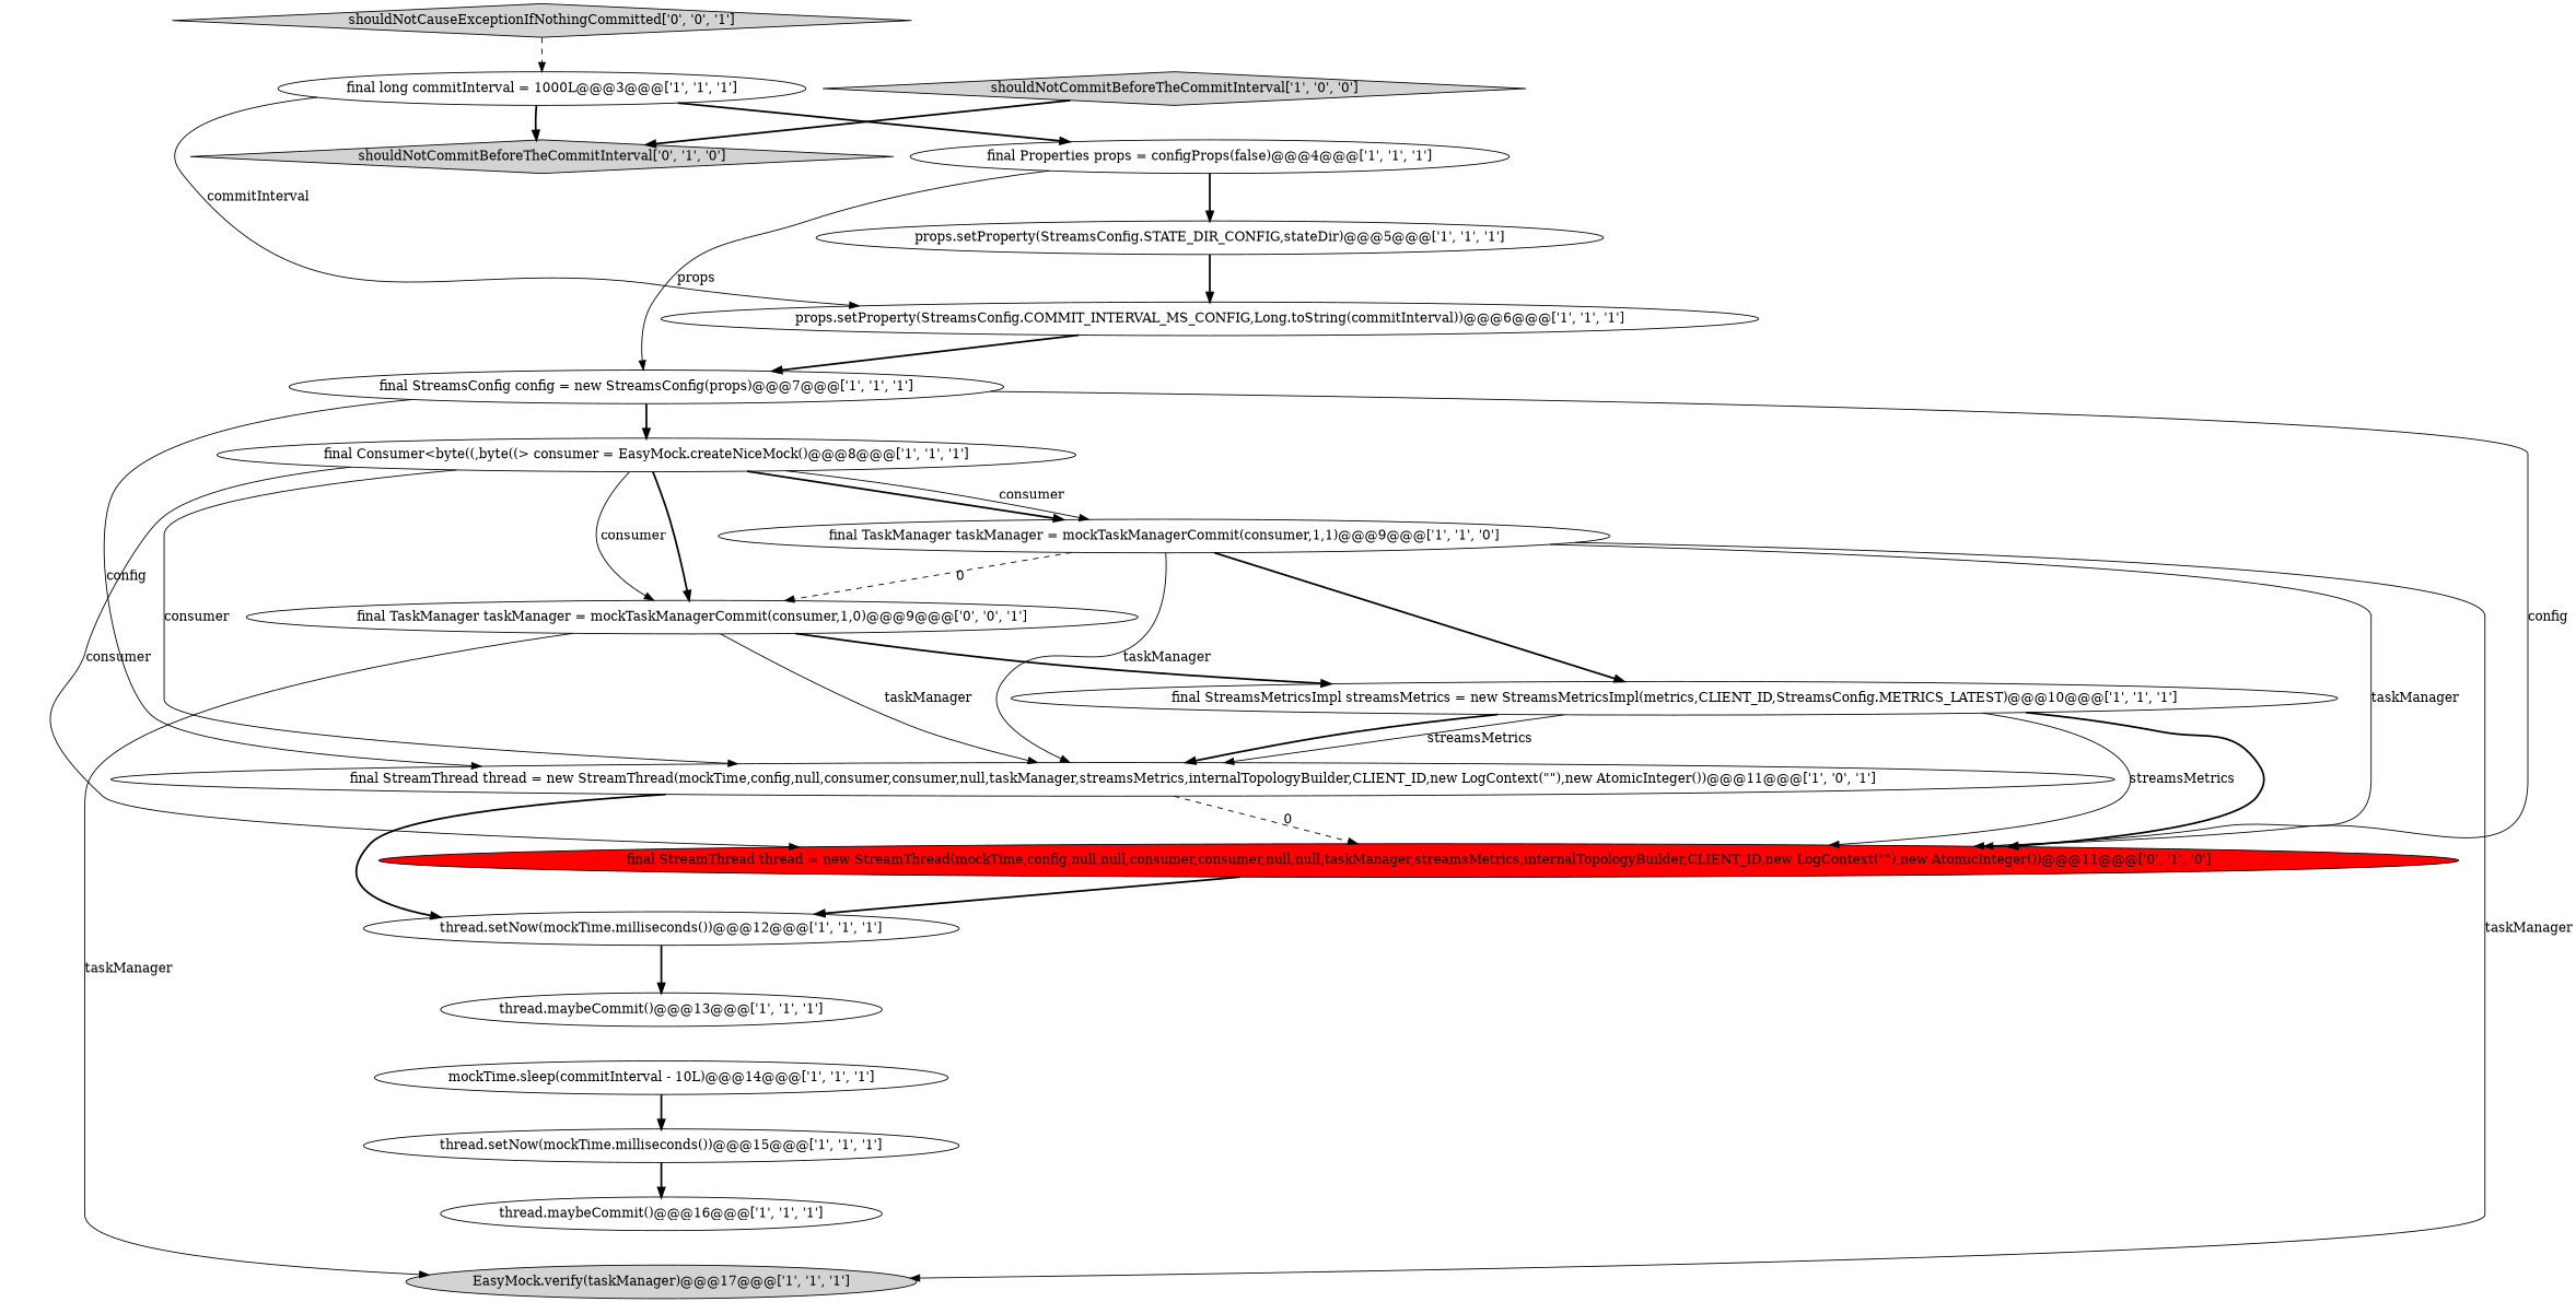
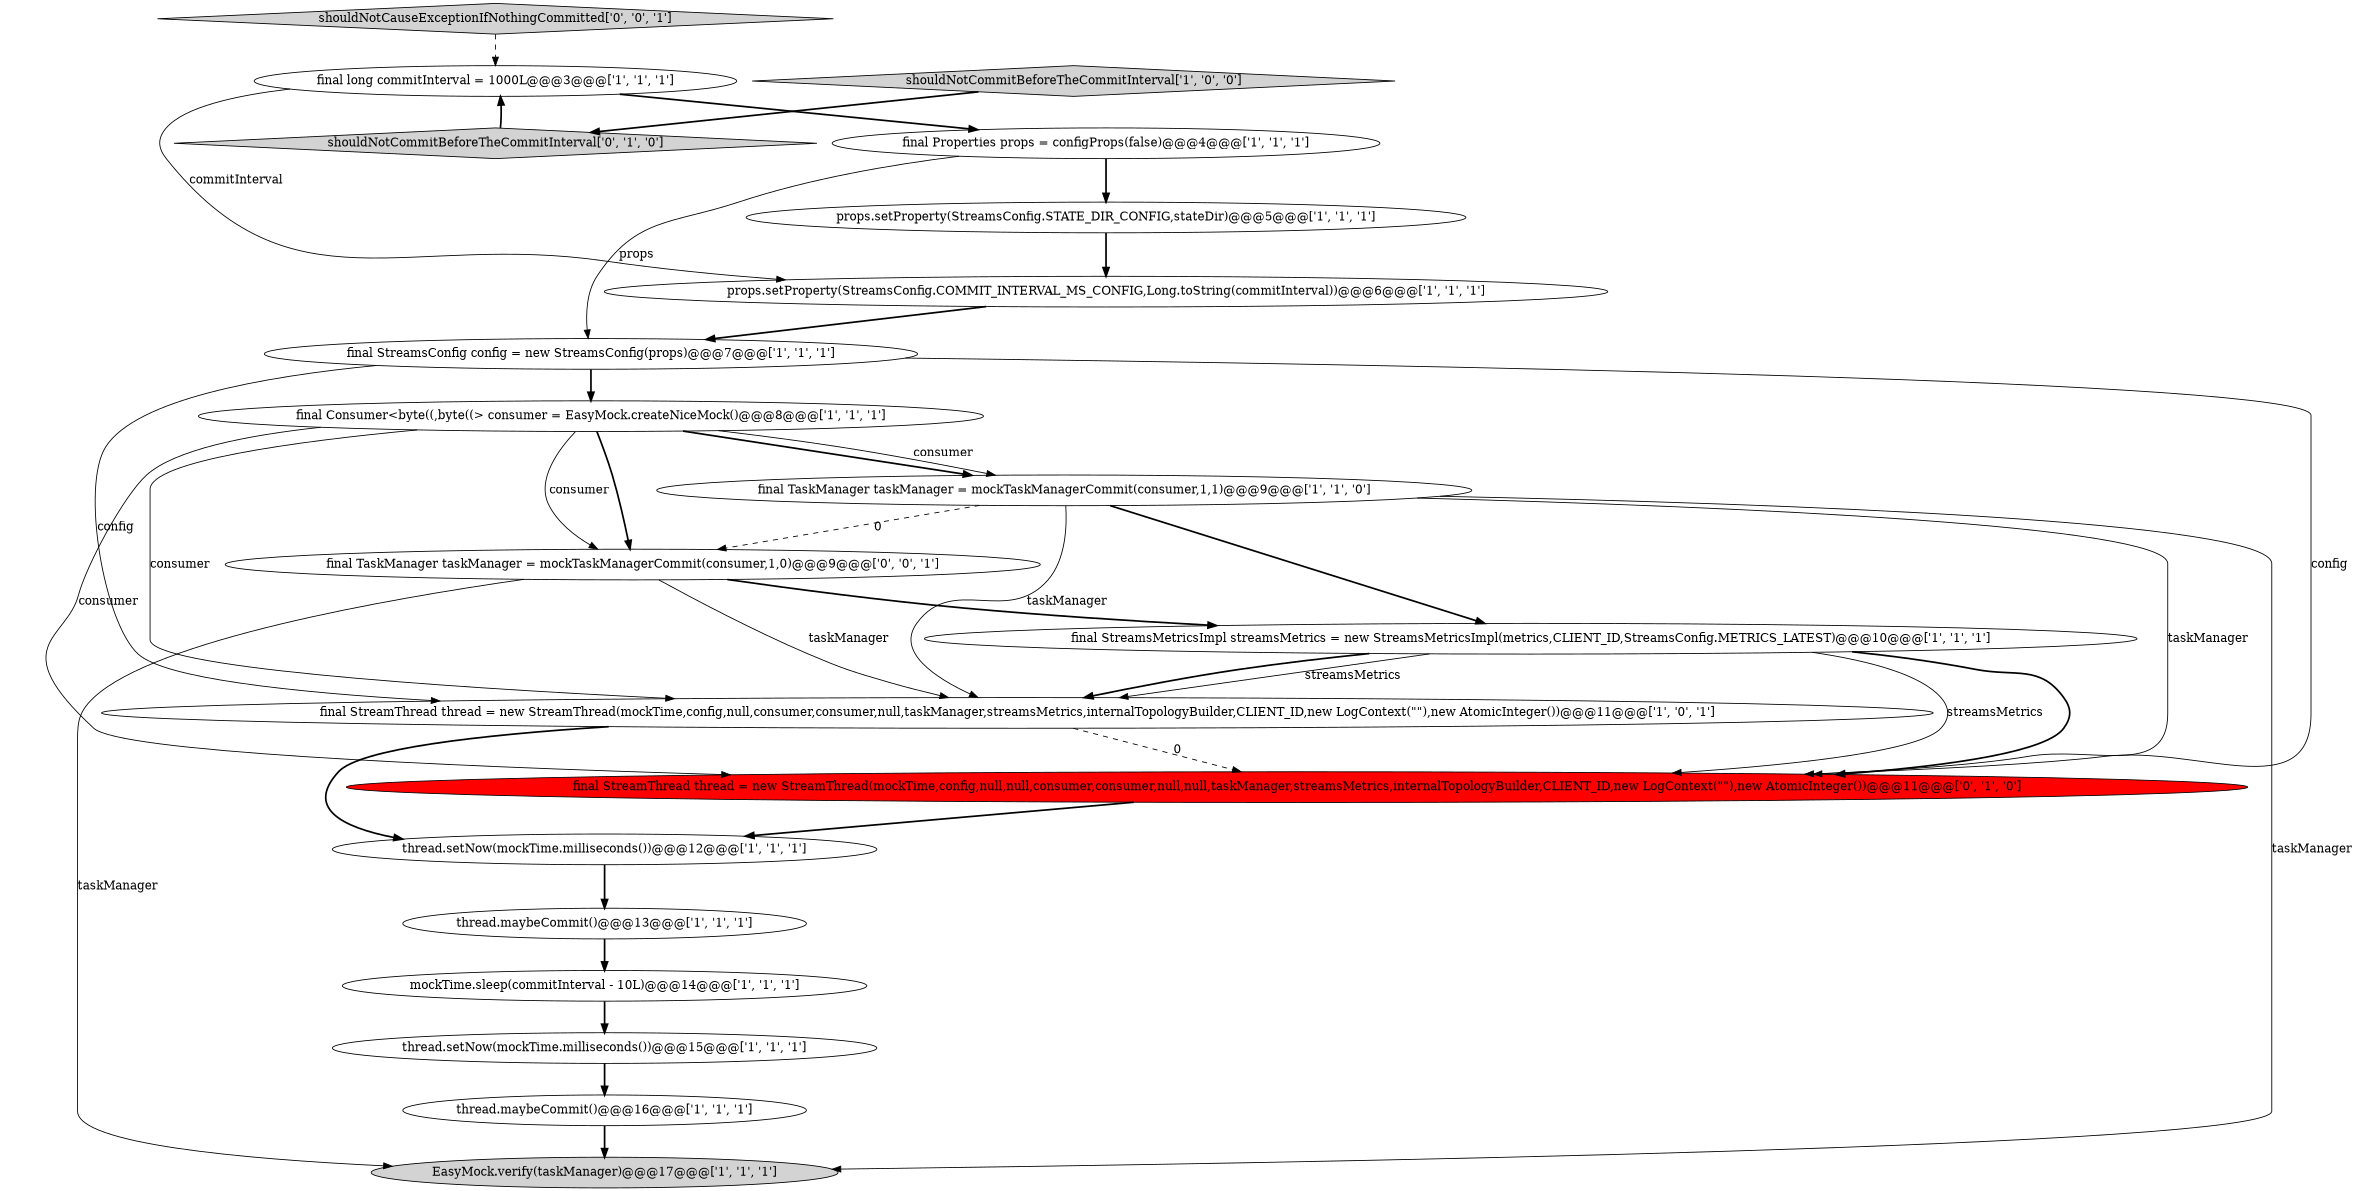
  digraph {
    node [fillcolor=white shape=ellipse style=filled]
    edge [style=bold]
    n1 [label="final Consumer<byte((,byte((> consumer = EasyMock.createNiceMock()@@@8@@@['1', '1', '1']"]
    n2 [label="final TaskManager taskManager = mockTaskManagerCommit(consumer,1,0)@@@9@@@['0', '0', '1']"]
    n3 [label="final TaskManager taskManager = mockTaskManagerCommit(consumer,1,1)@@@9@@@['1', '1', '0']"]
    n4 [label="final StreamThread thread = new StreamThread(mockTime,config,null,consumer,consumer,null,taskManager,streamsMetrics,internalTopologyBuilder,CLIENT_ID,new LogContext(\"\"),new AtomicInteger())@@@11@@@['1', '0', '1']"]
    n5 [fillcolor=red label="final StreamThread thread = new StreamThread(mockTime,config,null,null,consumer,consumer,null,null,taskManager,streamsMetrics,internalTopologyBuilder,CLIENT_ID,new LogContext(\"\"),new AtomicInteger())@@@11@@@['0', '1', '0']"]
    n6 [fillcolor=lightgray label="EasyMock.verify(taskManager)@@@17@@@['1', '1', '1']"]
    n7 [label="final StreamsMetricsImpl streamsMetrics = new StreamsMetricsImpl(metrics,CLIENT_ID,StreamsConfig.METRICS_LATEST)@@@10@@@['1', '1', '1']"]
    n8 [label="thread.setNow(mockTime.milliseconds())@@@12@@@['1', '1', '1']"]
    n9 [label="mockTime.sleep(commitInterval - 10L)@@@14@@@['1', '1', '1']"]
    n10 [label="thread.setNow(mockTime.milliseconds())@@@15@@@['1', '1', '1']"]
    n11 [label="thread.maybeCommit()@@@16@@@['1', '1', '1']"]
    n12 [label="thread.maybeCommit()@@@13@@@['1', '1', '1']"]
    n13 [label="final Properties props = configProps(false)@@@4@@@['1', '1', '1']"]
    n14 [label="final StreamsConfig config = new StreamsConfig(props)@@@7@@@['1', '1', '1']"]
    n15 [label="props.setProperty(StreamsConfig.STATE_DIR_CONFIG,stateDir)@@@5@@@['1', '1', '1']"]
    n16 [label="props.setProperty(StreamsConfig.COMMIT_INTERVAL_MS_CONFIG,Long.toString(commitInterval))@@@6@@@['1', '1', '1']"]
    n17 [label="final long commitInterval = 1000L@@@3@@@['1', '1', '1']"]
    n18 [fillcolor=lightgray label="shouldNotCommitBeforeTheCommitInterval['1', '0', '0']" shape=diamond]
    n19 [fillcolor=lightgray label="shouldNotCommitBeforeTheCommitInterval['0', '1', '0']" shape=diamond]
    n20 [fillcolor=lightgray label="shouldNotCauseExceptionIfNothingCommitted['0', '0', '1']" shape=diamond]
    n1 -> n2
    n1 -> n2 [label=consumer style=solid]
    n1 -> n3
    n1 -> n3 [label=consumer style=solid]
    n1 -> n4 [label=consumer style=solid]
    n1 -> n5 [label=consumer style=solid]
    n2 -> n4 [label=taskManager style=solid]
    n2 -> n6 [label=taskManager style=solid]
    n2 -> n7
    n3 -> n2 [label=0 style=dashed]
    n3 -> n4 [label=taskManager style=solid]
    n3 -> n5 [label=taskManager style=solid]
    n3 -> n6 [label=taskManager style=solid]
    n3 -> n7
    n4 -> n5 [label=0 style=dashed]
    n4 -> n8
    n5 -> n8
    n7 -> n4 [label=streamsMetrics style=solid]
    n7 -> n4
    n7 -> n5
    n7 -> n5 [label=streamsMetrics style=solid]
    n8 -> n12
    n9 -> n10
    n10 -> n11
+   n11 -> n6
+   n12 -> n9
    n13 -> n14 [label=props style=solid]
    n13 -> n15
    n14 -> n1
    n14 -> n4 [label=config style=solid]
    n14 -> n5 [label=config style=solid]
    n15 -> n16
    n16 -> n14
    n17 -> n13
    n17 -> n16 [label=commitInterval style=solid]
    n18 -> n19
-   n17 -> n19
+   n19 -> n17
    n20 -> n17 [style=dashed]
  }
